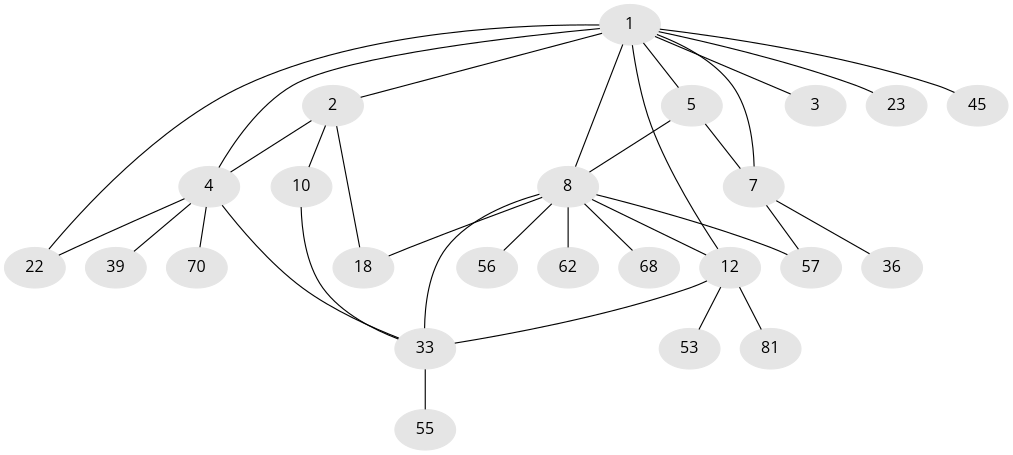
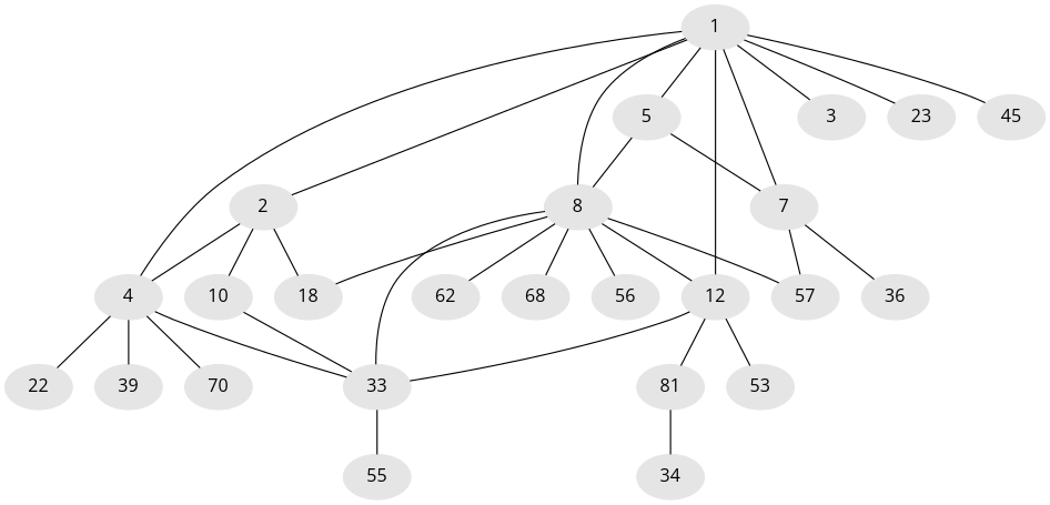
  graph {
    fontname="Open Sans"
    node [color=gray90 fontname="Open Sans" style=filled]
    edge [fontname="Open Sans"]
    1 [super="+16+6"]
    2
    3
    4 [super="+28+13"]
    5 [super="+51+24+11"]
    7 [super="+14+36"]
    8 [super="+63+27+15+38"]
    12 [super="+48+17+64+41"]
    22
    23
    45
    10
    18 [super="+42"]
    33 [super="+65+40+54"]
    39 [super="+79+52"]
    70
    57 [super="+67"]
    n18 [label=36 super="+61"]
    56
    62
    68
    n22 [label=81]
    53
    55
+   34
    1 -- 2
    1 -- 3 [weight=2]
    1 -- 4
    1 -- 5 [weight=3]
    1 -- 7 [weight=3]
    1 -- 8 [weight=5]
    1 -- 12 [weight=5]
-   1 -- 22
    1 -- 23 [weight=2]
    1 -- 45
    2 -- 4
    2 -- 10
    2 -- 18
    4 -- 22
    4 -- 33
    4 -- 39
    4 -- 70
    5 -- 7
    5 -- 8
    7 -- 57
    7 -- n18
    8 -- 12
    8 -- 18 [weight=2]
    8 -- 33 [weight=2]
    8 -- 57
    8 -- 56 [weight=2]
    8 -- 62 [weight=2]
    8 -- 68
    12 -- 33
    12 -- n22
    12 -- 53
    10 -- 33
    33 -- 55
+   n22 -- 34
  }
